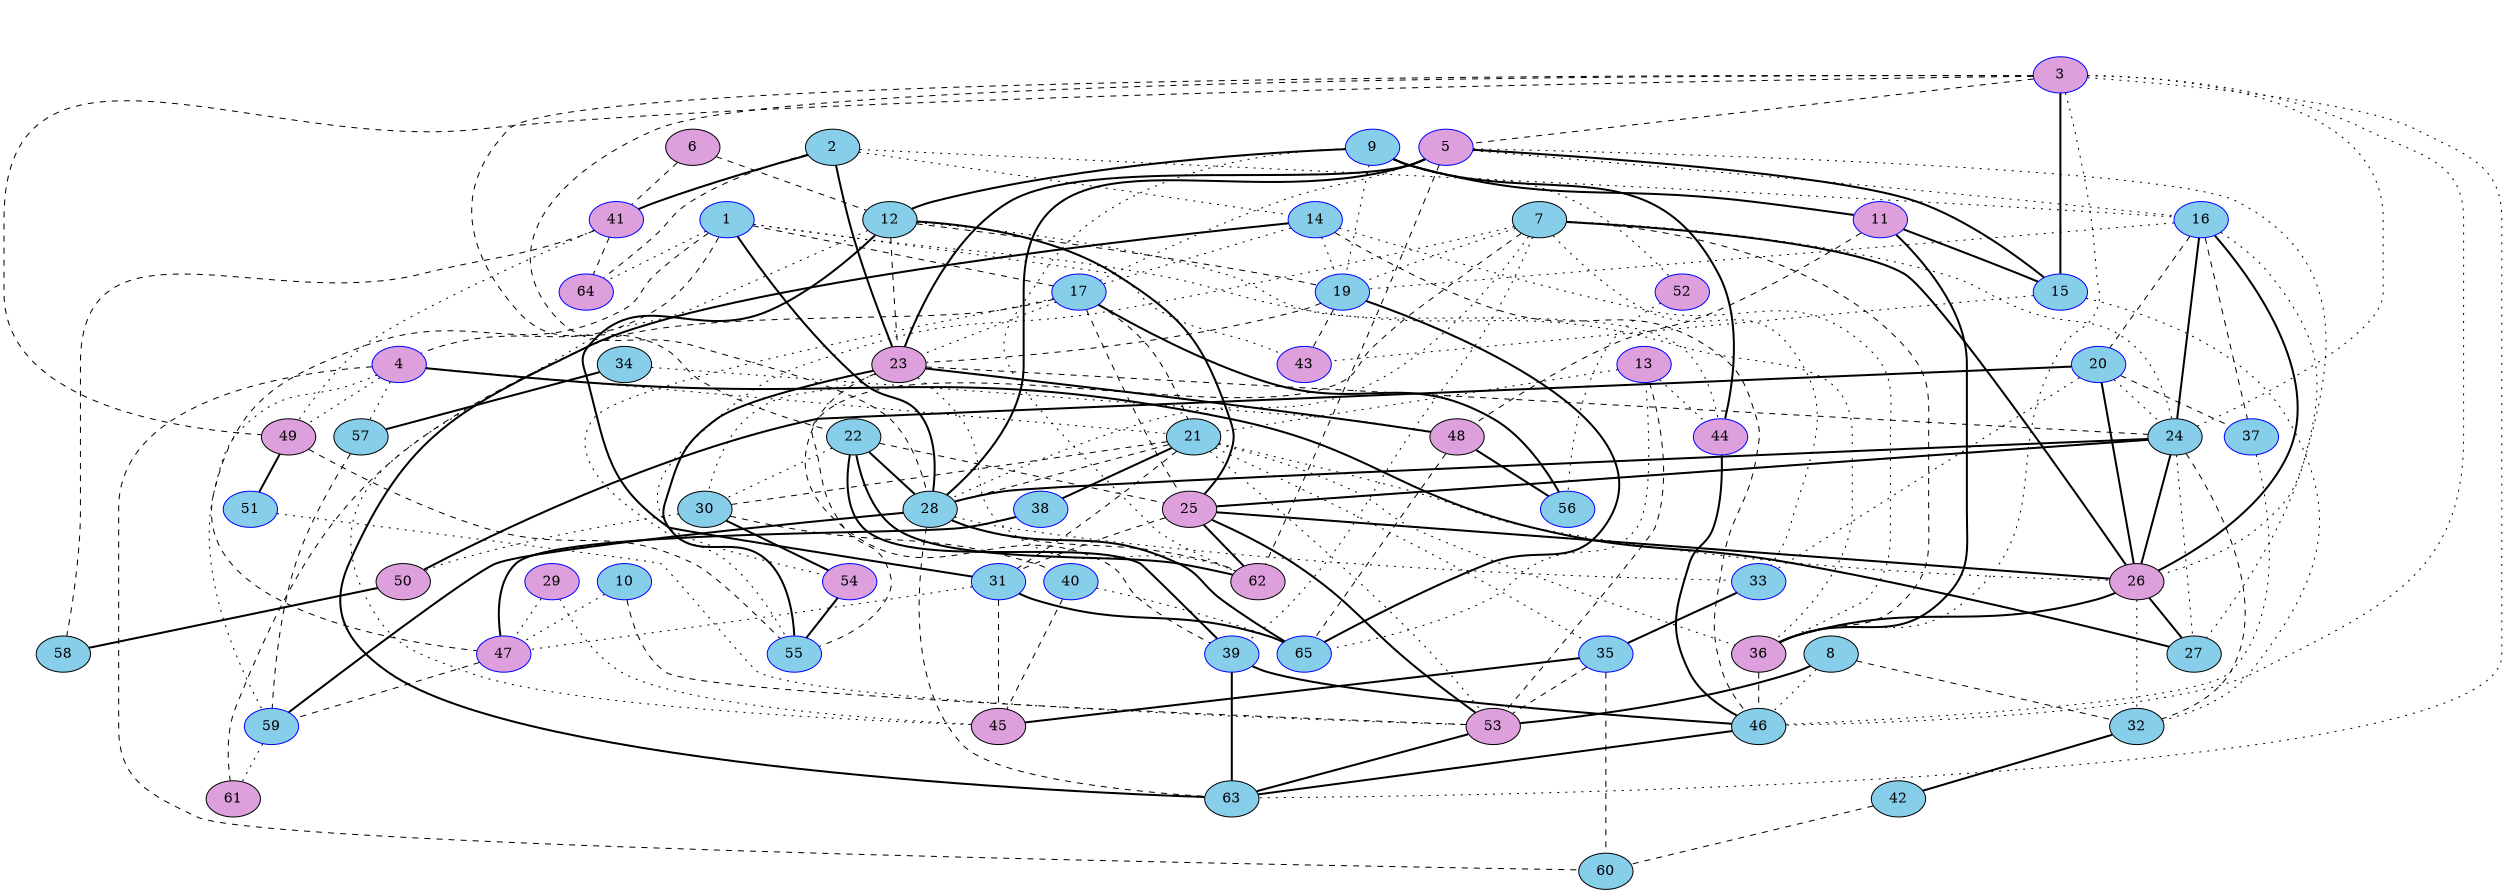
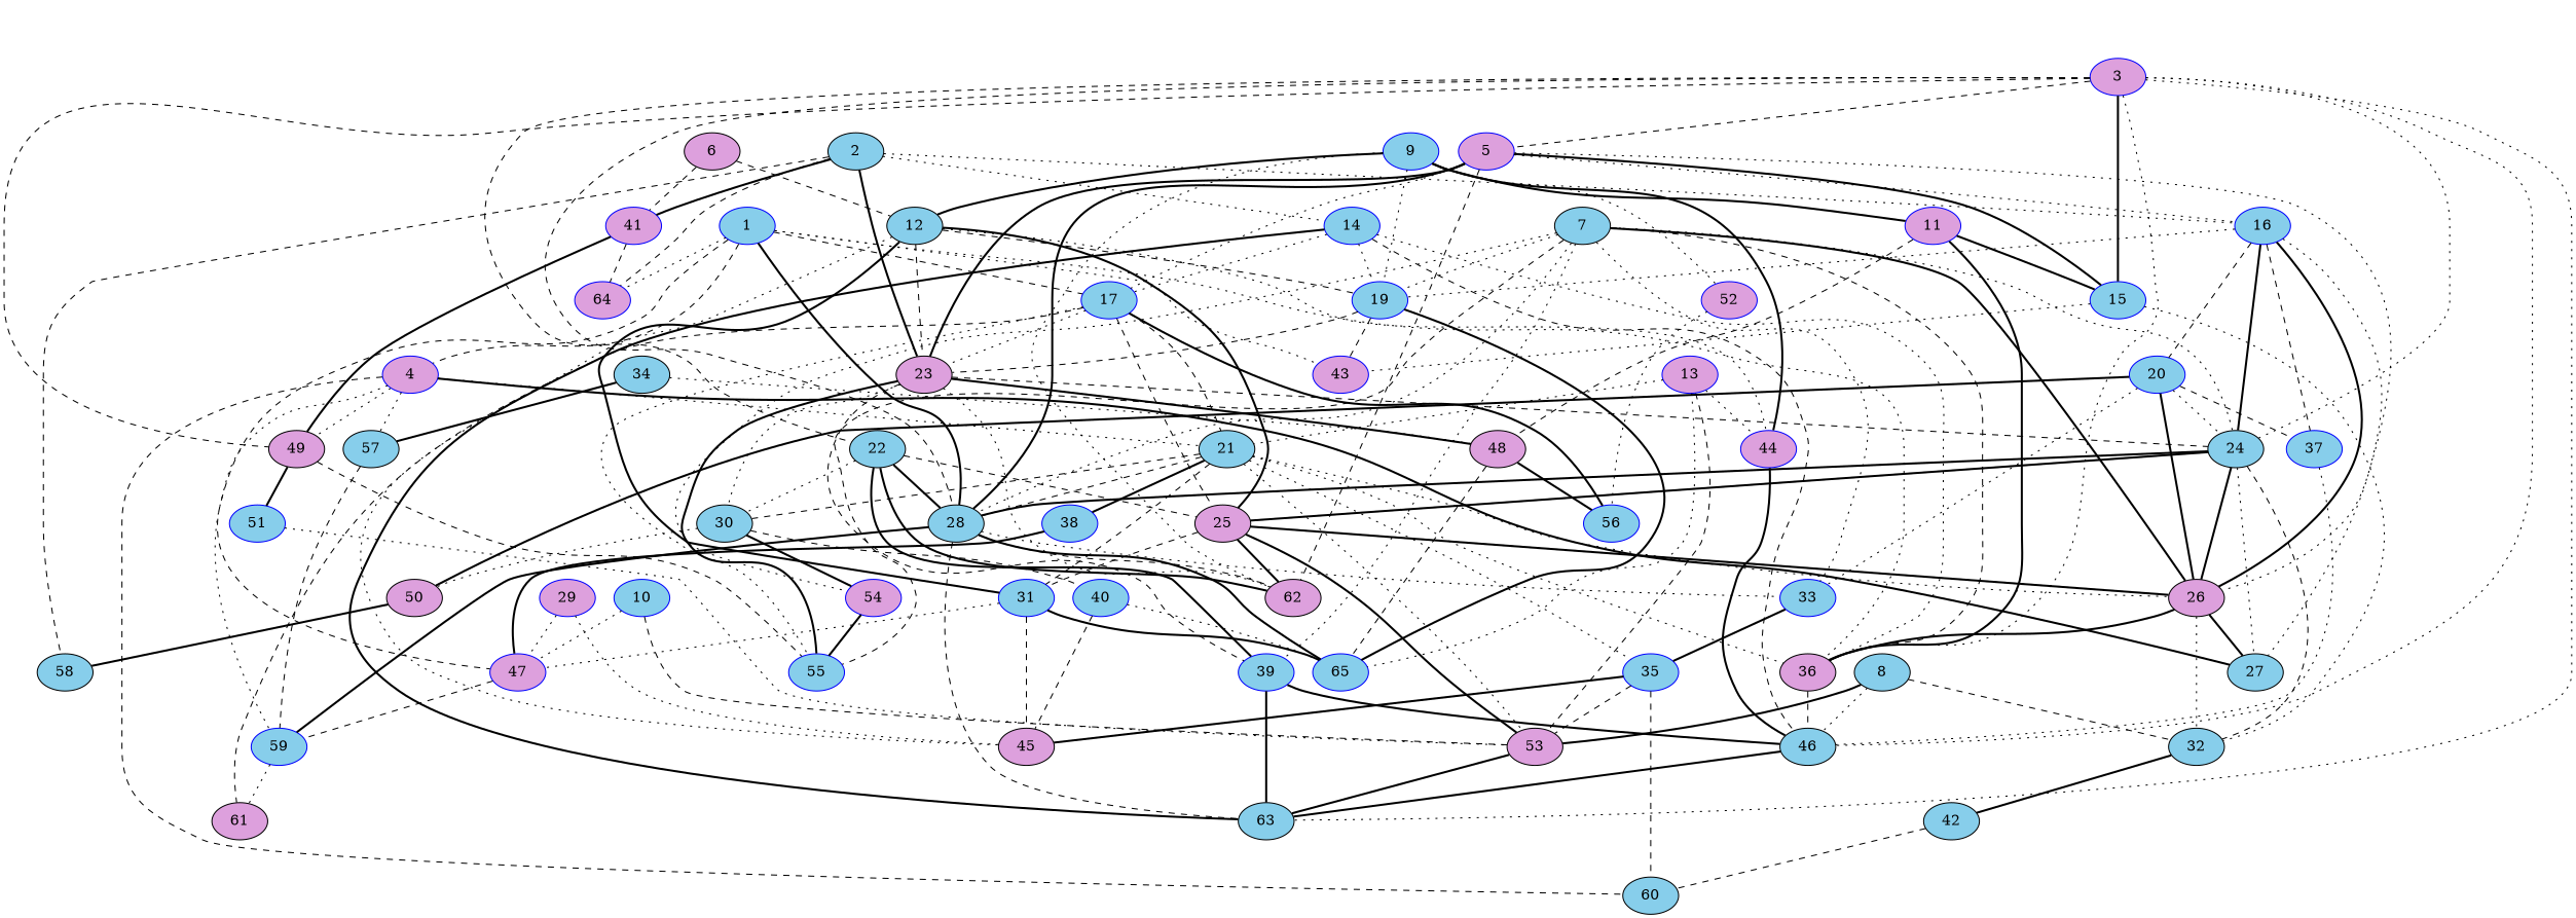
  graph {
    node [color=blue fillcolor=skyblue style=filled]
    edge [style=dotted weight=1.0]
    4 [fillcolor=plum]
    1
    17
    28 [color=black]
    36 [color=black fillcolor=plum]
    43 [fillcolor=plum]
    47 [fillcolor=plum]
    64 [fillcolor=plum]
    49 [color=black fillcolor=plum]
    21 [color=black]
    27 [color=black]
    57 [color=black]
    59
    60 [color=black]
    23 [color=black fillcolor=plum]
    55
    25 [color=black fillcolor=plum]
    56
    61 [color=black fillcolor=plum]
    63 [color=black]
    62 [color=black fillcolor=plum]
    33
    65
    46 [color=black]
    2 [color=black]
    14
    16
    41 [fillcolor=plum]
    58 [color=black]
    19
    24 [color=black]
    26 [color=black fillcolor=plum]
    20
    37
    39
    48 [color=black fillcolor=plum]
    30 [color=black]
    3 [fillcolor=plum]
    5 [fillcolor=plum]
    15
    22 [color=black]
    32 [color=black]
    51
    53 [color=black fillcolor=plum]
    31
    38
    35
    6 [color=black fillcolor=plum]
    12 [color=black]
    44 [fillcolor=plum]
    45 [color=black fillcolor=plum]
    7 [color=black]
    54 [fillcolor=plum]
    8 [color=black]
    42 [color=black]
    9
    11 [fillcolor=plum]
    52 [fillcolor=plum]
    10
    13 [fillcolor=plum]
    50 [color=black fillcolor=plum]
    40
    29 [fillcolor=plum]
    34 [color=black]
    4 -- 49
    4 -- 21
    4 -- 27 [style=bold]
    4 -- 57
    4 -- 59
    4 -- 60 [style=dashed]
    1 -- 4 [style=dashed]
    1 -- 17 [style=dashed]
    1 -- 28 [style=bold]
    1 -- 36
    1 -- 43
    1 -- 47 [style=dashed]
    1 -- 64
    17 -- 21 [style=dashed]
    17 -- 23
    17 -- 55
    17 -- 25 [style=dashed]
    17 -- 56 [style=bold]
    17 -- 61 [style=dashed]
    28 -- 59 [style=bold]
    28 -- 63 [style=dashed]
    28 -- 62 [style=dashed]
    28 -- 33
    28 -- 65 [style=bold]
    36 -- 46 [style=dashed]
    47 -- 59 [style=dashed]
    49 -- 55 [style=dashed]
    49 -- 51 [style=bold]
    21 -- 28 [style=dashed]
    21 -- 36 [weight=2.0]
    21 -- 26
    21 -- 30 [style=dashed]
    21 -- 53
    21 -- 31 [style=dashed]
    21 -- 38 [style=bold]
    21 -- 35
    57 -- 59 [style=dashed]
    59 -- 61
    23 -- 55 [style=bold]
    23 -- 62
    23 -- 24 [style=dashed]
    23 -- 39 [style=dashed]
    23 -- 48 [style=bold]
    23 -- 30
    25 -- 62 [style=bold]
    25 -- 26 [style=bold]
    25 -- 53 [style=bold]
    25 -- 31 [style=dashed]
    33 -- 35 [style=bold]
    46 -- 63 [style=bold]
    2 -- 64 [style=dashed]
    2 -- 23 [style=bold weight=2.0]
    2 -- 14
    2 -- 16
    2 -- 41 [style=bold]
-   41 -- 58 [style=dashed]
+   2 -- 58 [style=dashed]
    14 -- 17
    14 -- 36
    14 -- 63 [style=bold]
    14 -- 46 [style=dashed]
    14 -- 19
    16 -- 27
    16 -- 19
    16 -- 24 [style=bold]
    16 -- 26 [style=bold]
    16 -- 20 [style=dashed]
    16 -- 37 [style=dashed]
    41 -- 64 [style=dashed]
-   41 -- 49
+   41 -- 49 [style=bold]
    19 -- 43 [style=dashed]
    19 -- 23 [style=dashed]
    19 -- 65 [style=bold]
    24 -- 28 [style=bold]
    24 -- 27
    24 -- 25 [style=bold]
    24 -- 26 [style=bold]
    24 -- 32 [style=dashed]
    26 -- 36 [style=bold]
    26 -- 27 [style=bold]
    26 -- 32
    20 -- 33
    20 -- 24 [weight=2.0]
    20 -- 26 [style=bold]
    20 -- 37 [style=dashed]
    20 -- 50 [style=bold]
    37 -- 46
    39 -- 63 [style=bold weight=2.0]
    39 -- 46 [style=bold weight=2.0]
    48 -- 56 [style=bold]
    48 -- 65 [style=dashed]
    30 -- 54 [style=bold]
    30 -- 50
    30 -- 40 [style=dashed]
    3 -- 28 [style=dashed]
    3 -- 36
    3 -- 49 [style=dashed]
    3 -- 63
    3 -- 46
    3 -- 24
    3 -- 5 [style=dashed]
    3 -- 15 [style=bold]
    3 -- 22 [style=dashed]
    5 -- 17 [weight=2.0]
    5 -- 28 [style=bold weight=2.0]
    5 -- 23 [style=bold]
    5 -- 62 [style=dashed]
    5 -- 16
    5 -- 26
    5 -- 15 [style=bold]
    15 -- 43 [weight=2.0]
    15 -- 32
    22 -- 28 [style=bold]
    22 -- 25 [style=dashed weight=2.0]
    22 -- 62 [style=bold]
    22 -- 39 [style=bold]
    22 -- 30
    32 -- 42 [style=bold]
    51 -- 53
    53 -- 63 [style=bold]
    31 -- 47
    31 -- 65 [style=bold]
    31 -- 45 [style=dashed]
    38 -- 47 [style=bold]
    35 -- 60 [style=dashed]
    35 -- 53 [style=dashed]
    35 -- 45 [style=bold]
    6 -- 41 [style=dashed]
    6 -- 12 [style=dashed]
    12 -- 23 [style=dashed]
    12 -- 25 [style=bold]
    12 -- 19 [style=dashed]
    12 -- 31 [style=bold]
    12 -- 44
    12 -- 45
    44 -- 46 [style=bold]
    7 -- 28 [weight=2.0]
    7 -- 36 [style=dashed]
    7 -- 55 [style=dashed]
    7 -- 33
    7 -- 19 [weight=2.0]
    7 -- 24
    7 -- 26 [style=bold weight=2.0]
    7 -- 39
    7 -- 54
    54 -- 55 [style=bold]
    8 -- 46 [weight=3.0]
    8 -- 32 [style=dashed]
    8 -- 53 [style=bold weight=3.0]
    42 -- 60 [style=dashed]
    9 -- 62
    9 -- 19
    9 -- 12 [style=bold]
    9 -- 44 [style=bold]
    9 -- 11 [style=bold]
    9 -- 52
    11 -- 36 [style=bold]
    11 -- 48 [style=dashed]
    11 -- 15 [style=bold]
    52 -- 56
    10 -- 47
    10 -- 53 [style=dashed]
    13 -- 21 [weight=2.0]
    13 -- 65
    13 -- 53 [style=dashed]
    13 -- 44
    50 -- 58 [style=bold]
    40 -- 65
    40 -- 45 [style=dashed]
    29 -- 47
    29 -- 45
    34 -- 57 [style=bold]
    34 -- 48
  }
